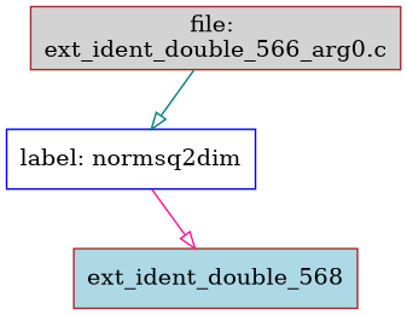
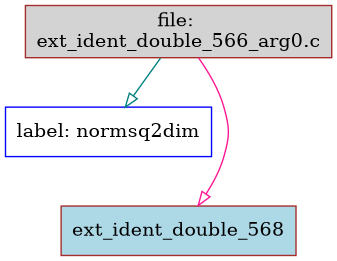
  digraph {
    node [color=brown shape=box style=filled]
    edge [arrowhead=onormal style=solid]
    n1 [fillcolor=lightgrey label="file: \next_ident_double_566_arg0.c"]
    n2 [color=blue fillcolor=white label="label: normsq2dim"]
    n3 [fillcolor=lightblue label=ext_ident_double_568]
    n1 -> n2 [color=teal]
-   n2 -> n3 [color=deeppink]
+   n1 -> n3 [color=deeppink]
  }
